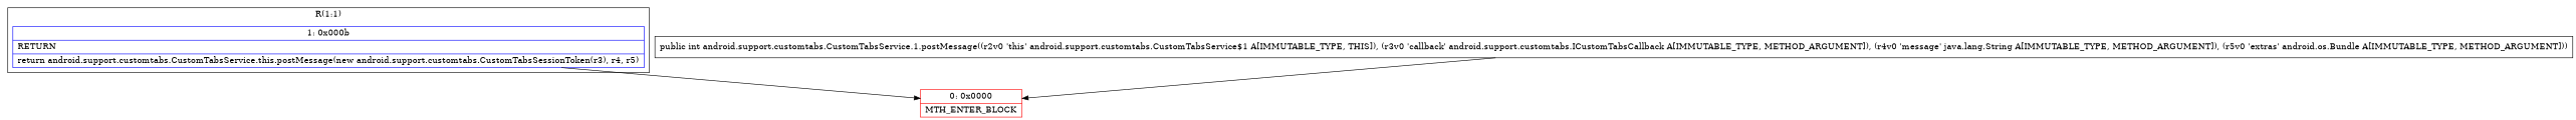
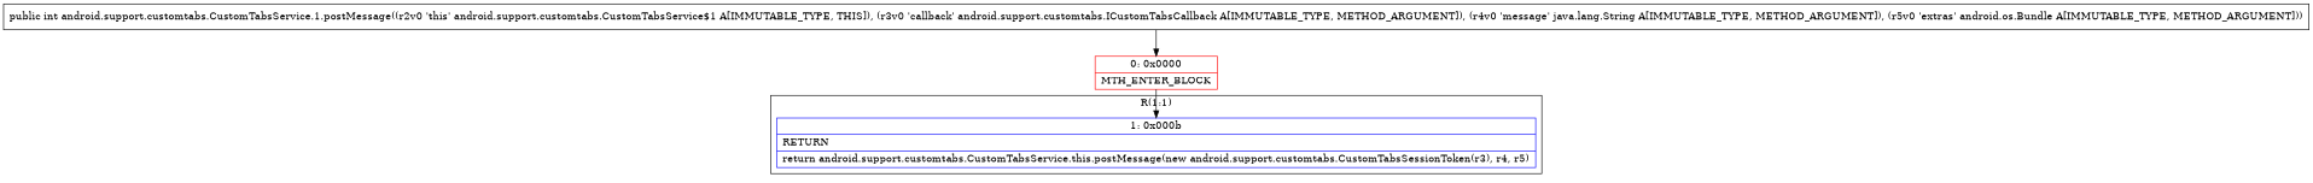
  digraph {
    node [shape=record]
    n1 [color=blue label="{1\:\ 0x000b|RETURN\l|return android.support.customtabs.CustomTabsService.this.postMessage(new android.support.customtabs.CustomTabsSessionToken(r3), r4, r5)\l}"]
    n2 [color=red label="{0\:\ 0x0000|MTH_ENTER_BLOCK\l}"]
    n3 [label="{public int android.support.customtabs.CustomTabsService.1.postMessage((r2v0 'this' android.support.customtabs.CustomTabsService$1 A[IMMUTABLE_TYPE, THIS]), (r3v0 'callback' android.support.customtabs.ICustomTabsCallback A[IMMUTABLE_TYPE, METHOD_ARGUMENT]), (r4v0 'message' java.lang.String A[IMMUTABLE_TYPE, METHOD_ARGUMENT]), (r5v0 'extras' android.os.Bundle A[IMMUTABLE_TYPE, METHOD_ARGUMENT])) }"]
    subgraph cluster_1 {
      label="R(1:1)"
      n1
    }
-   n1 -> n2
+   n2 -> n1
    n3 -> n2
  }
